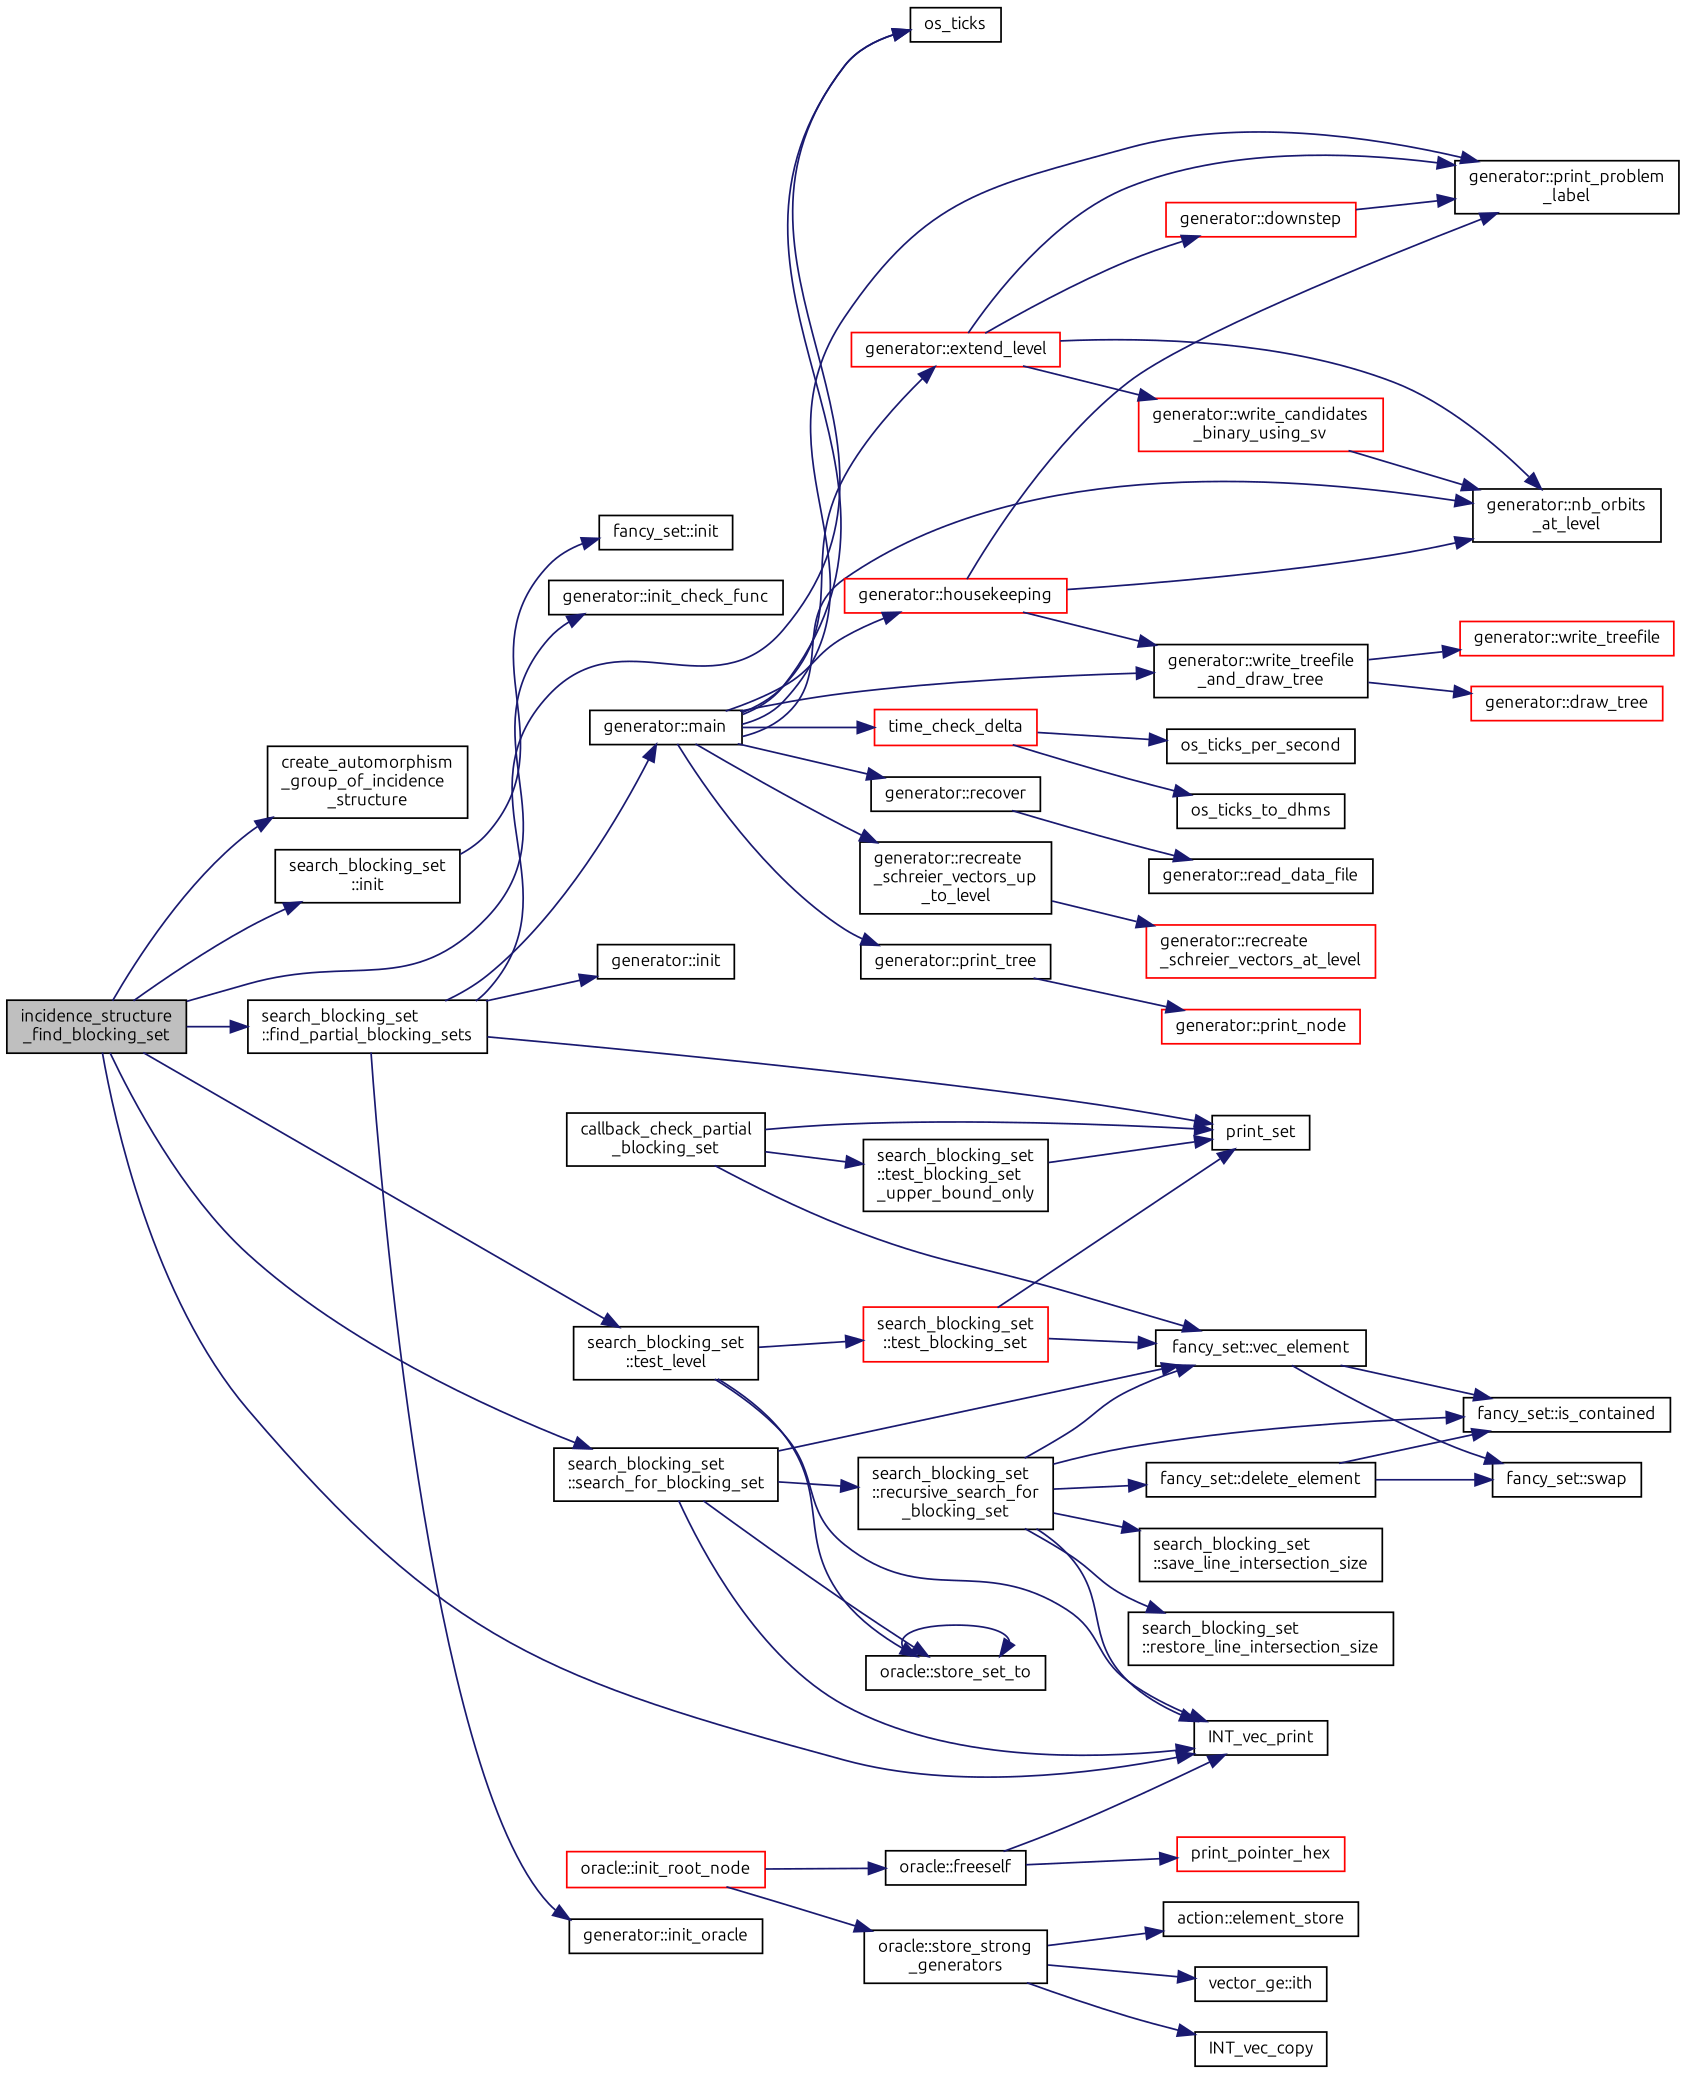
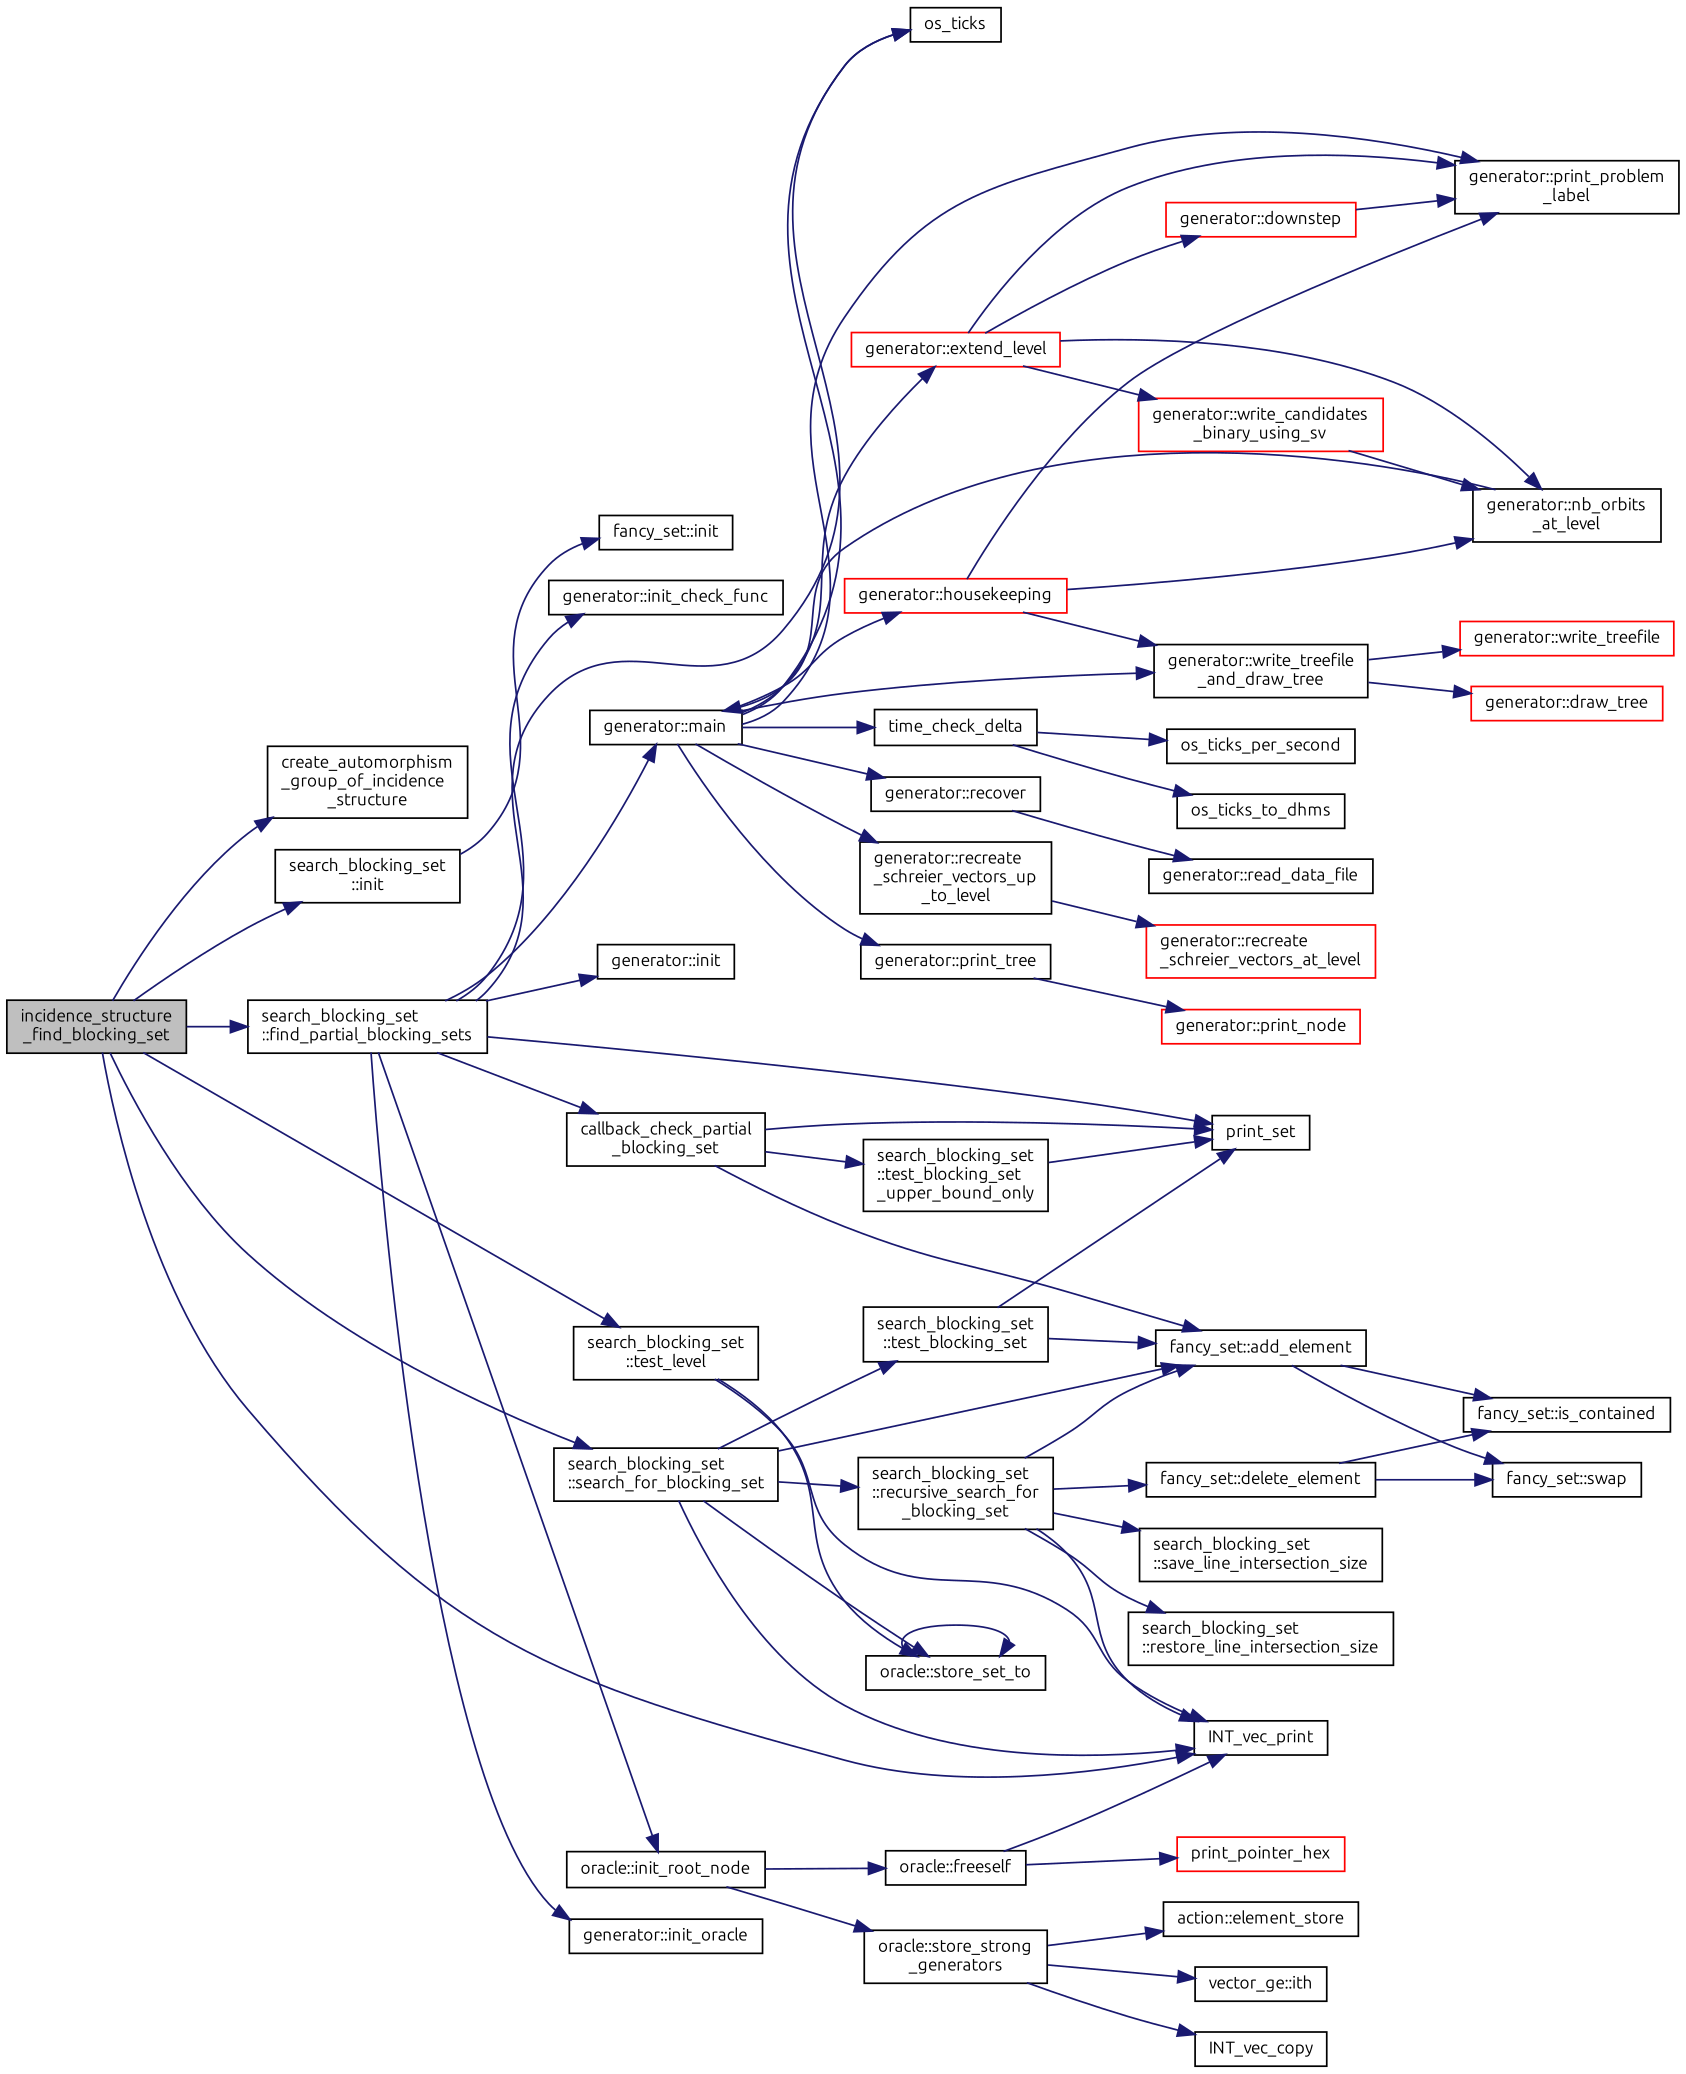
  digraph {
    fontname=Ubuntu
    rankdir=LR
    node [color=black fillcolor=white fontname=Ubuntu fontsize=10 shape=record style=filled]
    edge [color=midnightblue fontname=Ubuntu fontsize=10 labelfontname=Helvetica labelfontsize=10 style=solid]
    n1 [fillcolor=grey75 fontcolor=black height=0.2 label="incidence_structure\l_find_blocking_set" width=0.4]
    n2 [height=0.2 label="create_automorphism\l_group_of_incidence\l_structure" width=0.4]
    n3 [height=0.2 label="search_blocking_set\l::init" width=0.4]
    n4 [height=0.2 label="search_blocking_set\l::find_partial_blocking_sets" width=0.4]
    n5 [height=0.2 label=INT_vec_print width=0.4]
    n6 [height=0.2 label="search_blocking_set\l::test_level" width=0.4]
    n7 [height=0.2 label="search_blocking_set\l::search_for_blocking_set" width=0.4]
    n8 [height=0.2 label="fancy_set::init" width=0.4]
    n9 [height=0.2 label=os_ticks width=0.4]
    n10 [height=0.2 label="generator::init" width=0.4]
    n11 [height=0.2 label="generator::init_check_func" width=0.4]
    n12 [height=0.2 label="callback_check_partial\l_blocking_set" width=0.4]
    n13 [height=0.2 label=print_set width=0.4]
    n14 [height=0.2 label="generator::init_oracle" width=0.4]
-   n15 [color=red height=0.2 label="oracle::init_root_node" width=0.4]
+   n15 [height=0.2 label="oracle::init_root_node" width=0.4]
    n16 [height=0.2 label="generator::main" width=0.4]
    n17 [height=0.2 label="oracle::store_set_to" width=0.4]
-   n18 [color=red height=0.2 label="search_blocking_set\l::test_blocking_set" width=0.4]
-   n19 [height=0.2 label="fancy_set::vec_element" width=0.4]
+   n18 [height=0.2 label="search_blocking_set\l::test_blocking_set" width=0.4]
+   n19 [height=0.2 label="fancy_set::add_element" width=0.4]
    n20 [height=0.2 label="search_blocking_set\l::recursive_search_for\l_blocking_set" width=0.4]
    n21 [height=0.2 label="search_blocking_set\l::test_blocking_set\l_upper_bound_only" width=0.4]
    n22 [height=0.2 label="oracle::freeself" width=0.4]
    n23 [height=0.2 label="oracle::store_strong\l_generators" width=0.4]
    n24 [height=0.2 label="generator::print_problem\l_label" width=0.4]
-   n25 [color=red height=0.2 label=time_check_delta width=0.4]
+   n25 [height=0.2 label=time_check_delta width=0.4]
    n26 [height=0.2 label="generator::recover" width=0.4]
    n27 [height=0.2 label="generator::recreate\l_schreier_vectors_up\l_to_level" width=0.4]
    n28 [height=0.2 label="generator::print_tree" width=0.4]
    n29 [height=0.2 label="generator::write_treefile\l_and_draw_tree" width=0.4]
    n30 [color=red height=0.2 label="generator::extend_level" width=0.4]
    n31 [height=0.2 label="generator::nb_orbits\l_at_level" width=0.4]
    n32 [color=red height=0.2 label="generator::housekeeping" width=0.4]
    n33 [height=0.2 label="fancy_set::is_contained" width=0.4]
    n34 [height=0.2 label="fancy_set::swap" width=0.4]
    n35 [color=red height=0.2 label=print_pointer_hex width=0.4]
    n36 [height=0.2 label="action::element_store" width=0.4]
    n37 [height=0.2 label="vector_ge::ith" width=0.4]
    n38 [height=0.2 label=INT_vec_copy width=0.4]
    n39 [height=0.2 label=os_ticks_per_second width=0.4]
    n40 [height=0.2 label=os_ticks_to_dhms width=0.4]
    n41 [height=0.2 label="generator::read_data_file" width=0.4]
    n42 [color=red height=0.2 label="generator::recreate\l_schreier_vectors_at_level" width=0.4]
    n43 [color=red height=0.2 label="generator::print_node" width=0.4]
    n44 [color=red height=0.2 label="generator::write_treefile" width=0.4]
    n45 [color=red height=0.2 label="generator::draw_tree" width=0.4]
    n46 [color=red height=0.2 label="generator::downstep" width=0.4]
    n47 [color=red height=0.2 label="generator::write_candidates\l_binary_using_sv" width=0.4]
    n48 [height=0.2 label="search_blocking_set\l::save_line_intersection_size" width=0.4]
    n49 [height=0.2 label="fancy_set::delete_element" width=0.4]
    n50 [height=0.2 label="search_blocking_set\l::restore_line_intersection_size" width=0.4]
    n1 -> n2
    n1 -> n3
    n1 -> n4
    n1 -> n5
    n1 -> n6
    n1 -> n7
    n3 -> n8
    n4 -> n9
    n4 -> n10
-   n1 -> n11
+   n4 -> n11
+   n4 -> n12
    n4 -> n13
    n4 -> n14
+   n4 -> n15
    n4 -> n16
    n6 -> n5
    n6 -> n17
-   n6 -> n18
+   n7 -> n18
    n7 -> n5
    n7 -> n17
    n7 -> n19
    n7 -> n20
    n12 -> n13
    n12 -> n19
    n12 -> n21
    n15 -> n22
    n15 -> n23
    n16 -> n9
    n16 -> n24
    n16 -> n25
    n16 -> n26
    n16 -> n27
    n16 -> n28
    n16 -> n29
    n16 -> n30
-   n16 -> n31
+   n31 -> n16
    n16 -> n32
    n17 -> n17
    n18 -> n13
    n18 -> n19
    n19 -> n33
    n19 -> n34
    n20 -> n5
    n20 -> n19
-   n20 -> n33
    n20 -> n48
    n20 -> n49
    n20 -> n50
    n21 -> n13
    n22 -> n5
    n22 -> n35
    n23 -> n36
    n23 -> n37
    n23 -> n38
    n25 -> n39
    n25 -> n40
    n26 -> n41
    n27 -> n42
    n28 -> n43
    n29 -> n44
    n29 -> n45
    n30 -> n24
    n30 -> n31
    n30 -> n46
    n30 -> n47
    n32 -> n24
    n32 -> n29
    n32 -> n31
    n46 -> n24
    n47 -> n31
    n49 -> n33
    n49 -> n34
  }
